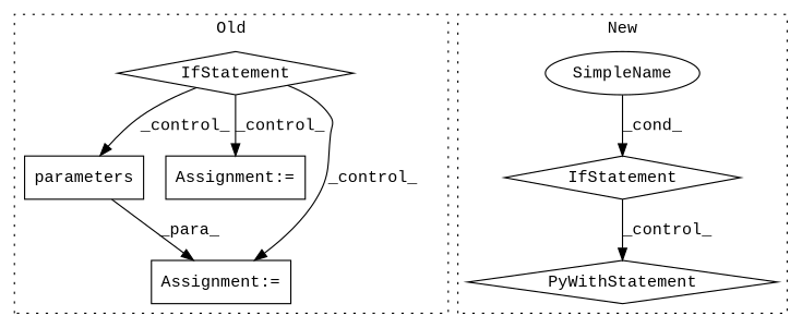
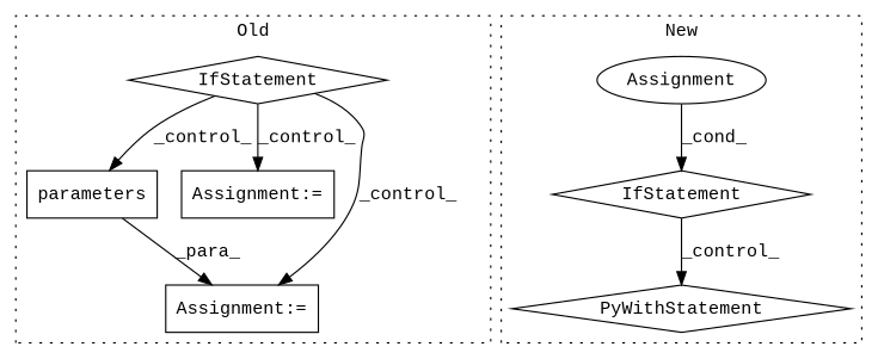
  digraph {
    fontname="Liberation Mono"
    node [a=25 l="4,2" shape=box fontname="Liberation Mono"]
    edge [fontname="Liberation Mono"]
    n1 [a=32 l=12 label=parameters s=7298]
    n2 [label=IfStatement s="6555,6569" shape=diamond]
    n3 [a=7 l="57,2" label="Assignment:=" s="7366,7456"]
    n4 [a=7 l=1 label="Assignment:=" s=7256]
    n5 [a=104 l="10,2" label=PyWithStatement s="6436,6476" shape=diamond]
    n6 [label=IfStatement s="6391,6426" shape=diamond]
-   n7 [a=42 label=SimpleName shape=ellipse l=""]
+   n7 [a=42 label=Assignment shape=ellipse l=""]
    subgraph cluster_1 {
      label=Old
      style=dotted
      n1
      n2
      n3
      n4
    }
    subgraph cluster_2 {
      label=New
      style=dotted
      n5
      n6
      n7
    }
    n1 -> n4 [label=_para_]
    n2 -> n1 [label=_control_]
    n2 -> n3 [label=_control_]
    n2 -> n4 [label=_control_]
    n6 -> n5 [label=_control_]
    n7 -> n6 [label=_cond_]
  }
